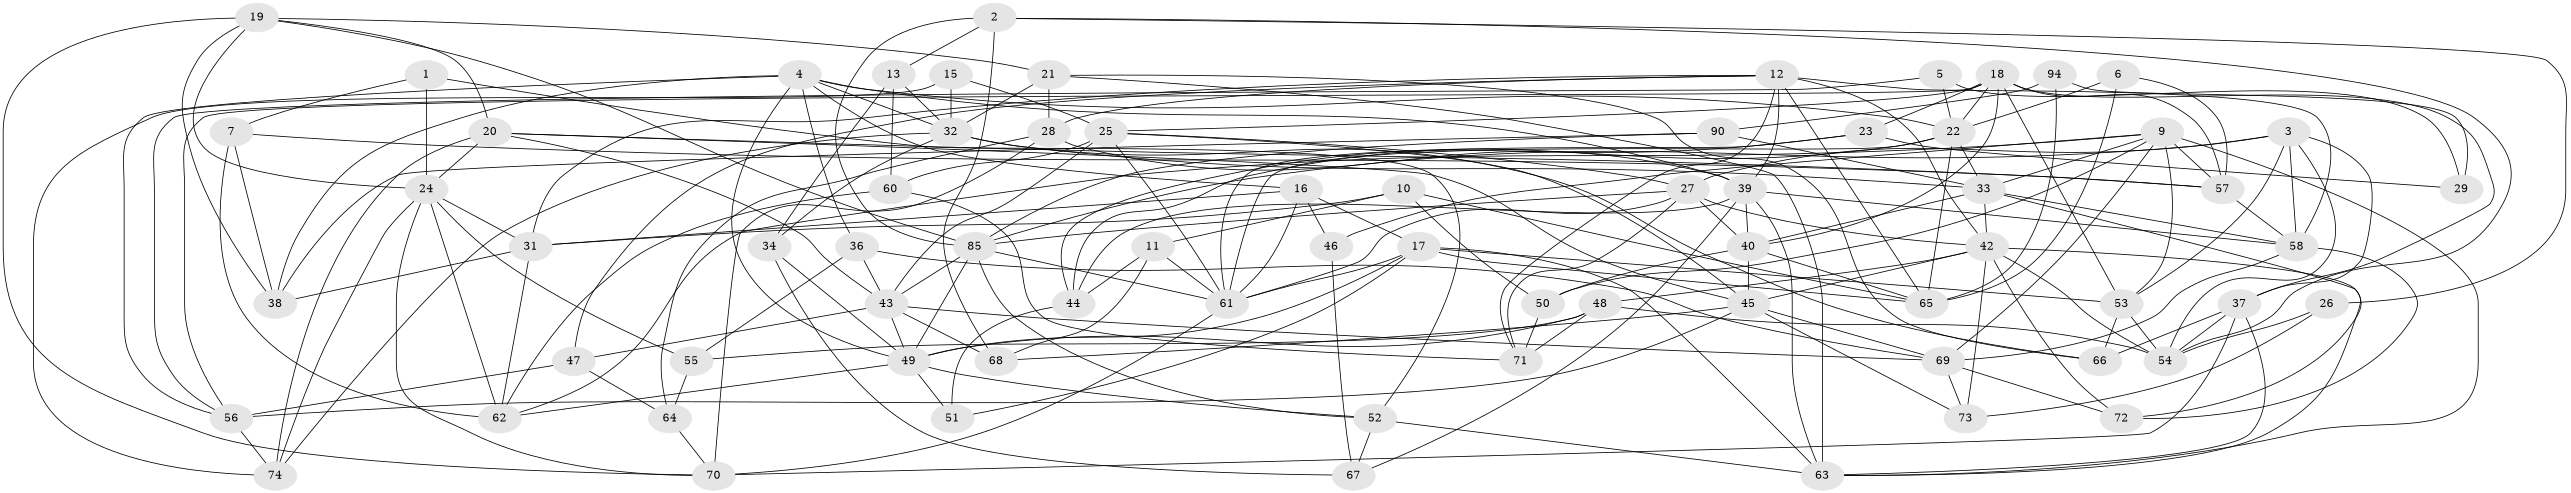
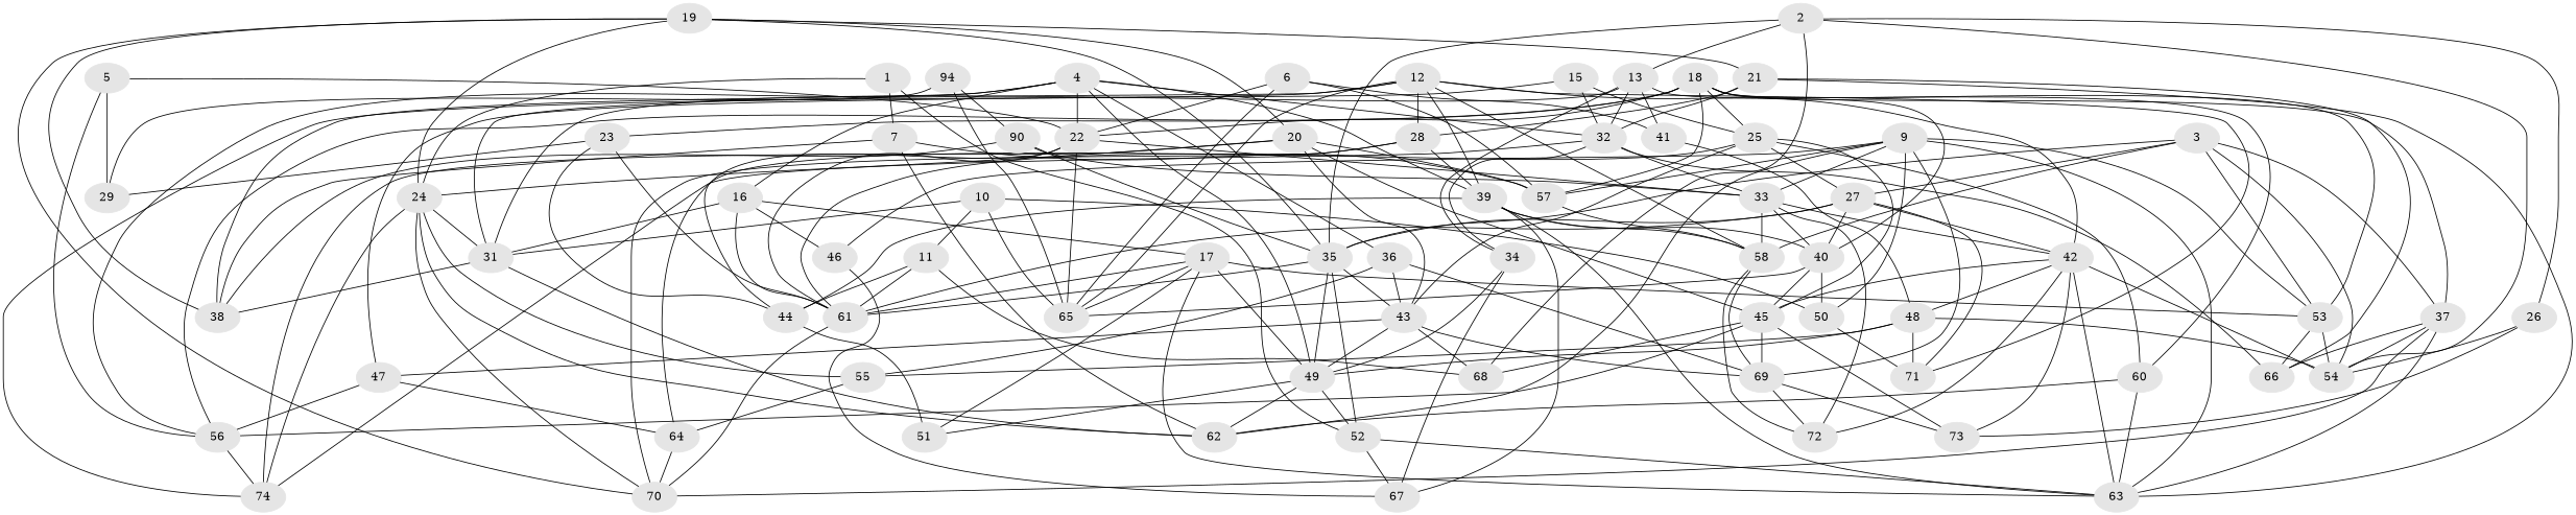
  graph {
    node [color=gray90 style=filled]
    edge [weight=1.0]
    1
    7
    24
    52
    38
    57
    62
    31
    74
    70
    55
    63
    67
    2
    13
    26
-   35 [label=85]
+   35
    54
    68
    32
+   41
    34
    60
    73
    49
    61
    43
    3
    27
    37
    53
    58
    42
    71
    40
    66
    69
    72
    4
    16
    22
    36
    39
    56
    46
    17
    65
    44
    33
    51
    5
    29
    6
    48
    9
    50
    10
    11
    12
    28
    47
    64
    45
    n64 [label=94]
    n65 [label=90]
    15
    25
    18
    23
    19
    20
    21
    1 -- 7
    1 -- 24
    1 -- 52
    7 -- 38
    7 -- 57
    7 -- 62 [weight=2.0]
    24 -- 62
    24 -- 31
    24 -- 74
    24 -- 70
    24 -- 55
    52 -- 63
    52 -- 67
    57 -- 58
    31 -- 38
    31 -- 62
    55 -- 64
    2 -- 13
    2 -- 26
    2 -- 35
    2 -- 54
    2 -- 68
+   13 -- 31
    13 -- 32
+   13 -- 41
    13 -- 34
    13 -- 60
    26 -- 54
    26 -- 73
    35 -- 52
    35 -- 49
    35 -- 61
    35 -- 43
    32 -- 74
    32 -- 34
    32 -- 66
    32 -- 33
+   41 -- 48
    34 -- 67
    34 -- 49
    60 -- 62
-   60 -- 71
+   60 -- 63
    49 -- 52
    49 -- 62
    49 -- 51
    61 -- 70
    43 -- 68
    43 -- 49
    43 -- 69
    43 -- 47
    3 -- 35
    3 -- 54
    3 -- 27
    3 -- 37
    3 -- 53
    3 -- 58
    27 -- 35
    27 -- 61
    27 -- 42
    27 -- 71
    27 -- 40
    37 -- 70
    37 -- 63
    37 -- 54
    37 -- 66
    53 -- 54
    53 -- 66
    58 -- 69
    58 -- 72
    42 -- 63
    42 -- 54
    42 -- 73
    42 -- 72
    42 -- 48
    42 -- 45
    40 -- 65
    40 -- 50
    40 -- 45
    69 -- 73
    69 -- 72
    4 -- 38
    4 -- 32
    4 -- 49
    4 -- 16
    4 -- 22
    4 -- 36
    4 -- 39
    4 -- 56 [weight=2.0]
    16 -- 31
    16 -- 61
    16 -- 46
    16 -- 17
    22 -- 61
    22 -- 65
    22 -- 44
    22 -- 33
    36 -- 55
    36 -- 43
    36 -- 69
    39 -- 63
    39 -- 67
    39 -- 58 [weight=2.0]
    39 -- 40
    39 -- 44
    56 -- 74
    46 -- 67
    17 -- 63
    17 -- 49
    17 -- 61
    17 -- 53
    17 -- 65
    17 -- 51
    44 -- 51 [weight=2.0]
    33 -- 58
    33 -- 42
    33 -- 40
    33 -- 72
    5 -- 22
    5 -- 56
    5 -- 29
    6 -- 57
+   6 -- 41
    6 -- 22
    6 -- 65
    48 -- 55
    48 -- 54
    48 -- 49
    48 -- 71
    9 -- 57
    9 -- 62
    9 -- 63
    9 -- 53
    9 -- 69
    9 -- 46
    9 -- 33
    9 -- 50
    50 -- 71 [weight=2.0]
    10 -- 31
    10 -- 65
    10 -- 50
    10 -- 11
    11 -- 68
    11 -- 61
    11 -- 44
    12 -- 31
    12 -- 58
    12 -- 42
    12 -- 71
    12 -- 39
    12 -- 65 [weight=2.0]
    12 -- 28 [weight=2.0]
    12 -- 47
    28 -- 70
    28 -- 39
    28 -- 64
    47 -- 56
    47 -- 64
    64 -- 70
    45 -- 68
    45 -- 73
    45 -- 69
    45 -- 56 [weight=3.0]
    n64 -- 65
    n64 -- 29
    n64 -- n65
    n65 -- 38
    n65 -- 35
    n65 -- 33
    15 -- 74
    15 -- 32
    15 -- 25
    25 -- 60
    25 -- 61
    25 -- 43 [weight=2.0]
    25 -- 27
    25 -- 45
    18 -- 57 [weight=2.0]
    18 -- 37
    18 -- 53
    18 -- 40
    18 -- 22
    18 -- 56
    18 -- 25
    18 -- 23
    23 -- 61
    23 -- 44
    23 -- 29
    19 -- 24
    19 -- 38
    19 -- 70
    19 -- 35
    19 -- 20
    19 -- 21
    20 -- 24
    20 -- 57
    20 -- 74
    20 -- 43
    20 -- 45
    21 -- 63
    21 -- 32
    21 -- 66
    21 -- 28
  }
